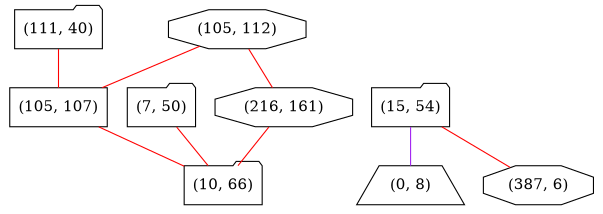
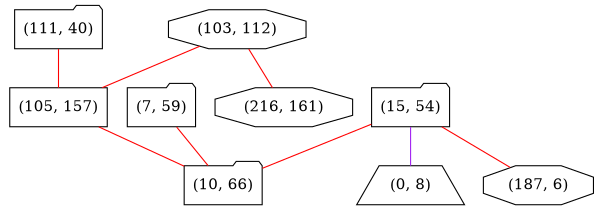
  graph {
    node [shape=folder]
    edge [color=red weight=1]
    n1 [label="(111, 40)"]
-   "(105, 107)" [shape=box]
+   "(105, 107)" [shape=box label="(105, 157)"]
    n3 [label="(10, 66)"]
    n4 [label="(0, 8)" shape=trapezium]
    "(15, 54)"
-   "(187, 6)" [shape=octagon label="(387, 6)"]
-   "(7, 59)" [label="(7, 50)"]
-   "(105, 112)" [shape=octagon]
+   "(187, 6)" [shape=octagon]
+   "(7, 59)"
+   "(105, 112)" [shape=octagon label="(103, 112)"]
    "(216, 161)" [shape=octagon]
    n1 -- "(105, 107)"
    "(105, 107)" -- n3
-   "(216, 161)" -- n3
+   "(15, 54)" -- n3
    "(15, 54)" -- n4 [color=purple weight=4]
    "(15, 54)" -- "(187, 6)"
    "(7, 59)" -- n3
    "(105, 112)" -- "(105, 107)"
    "(105, 112)" -- "(216, 161)"
  }
